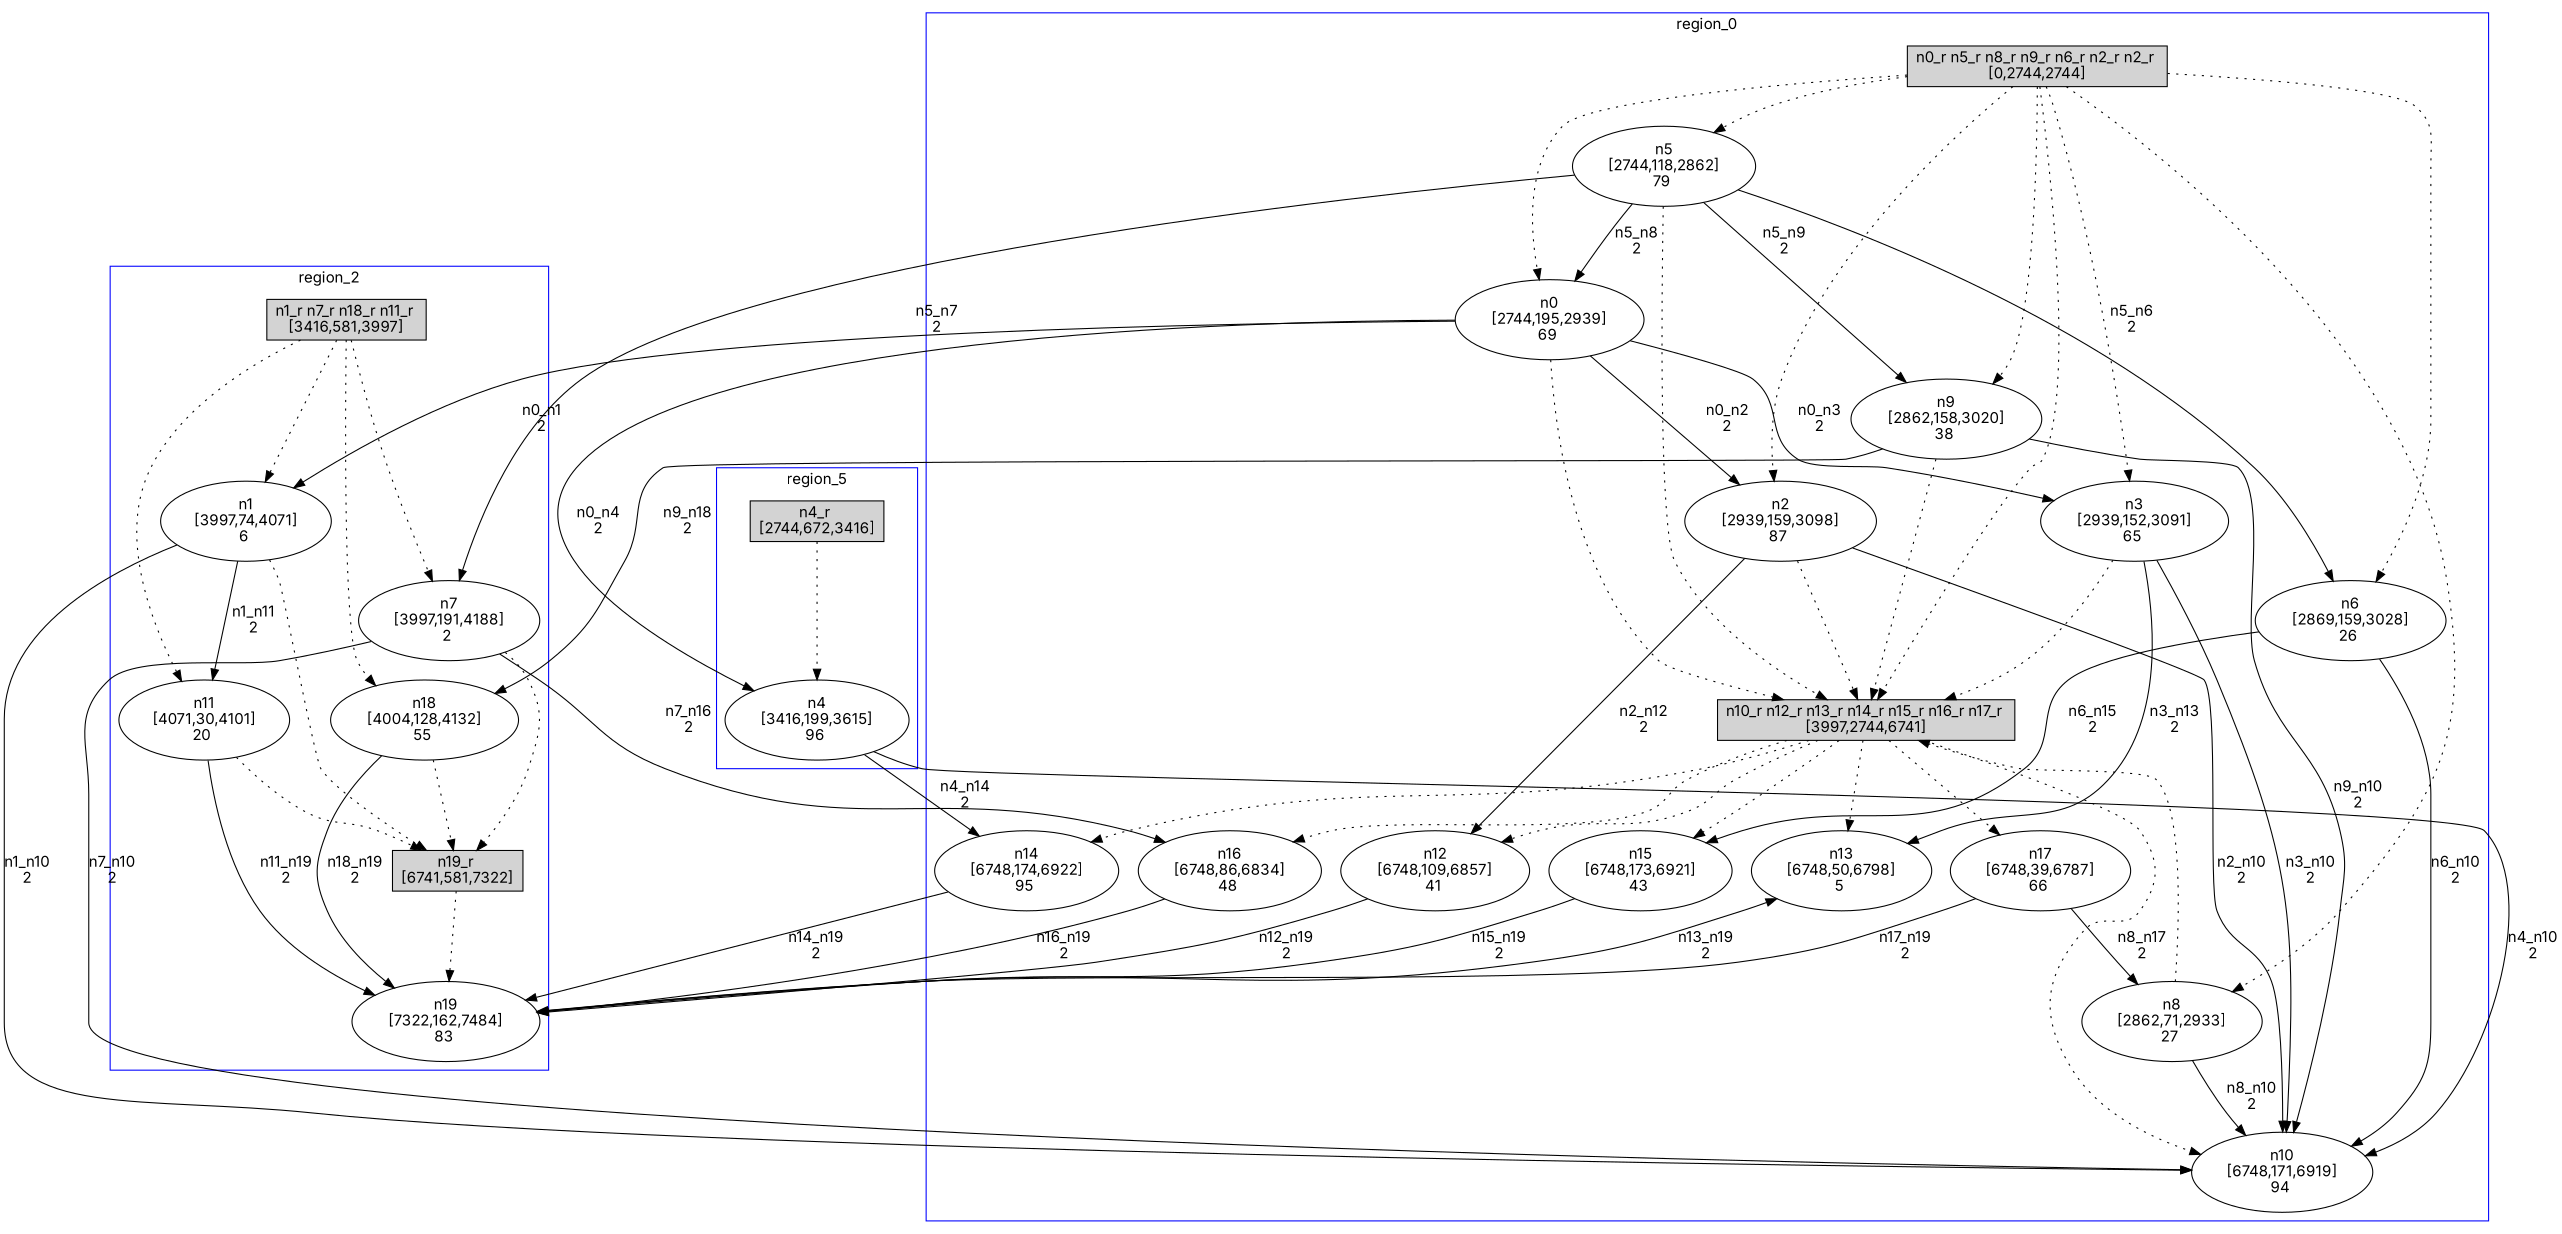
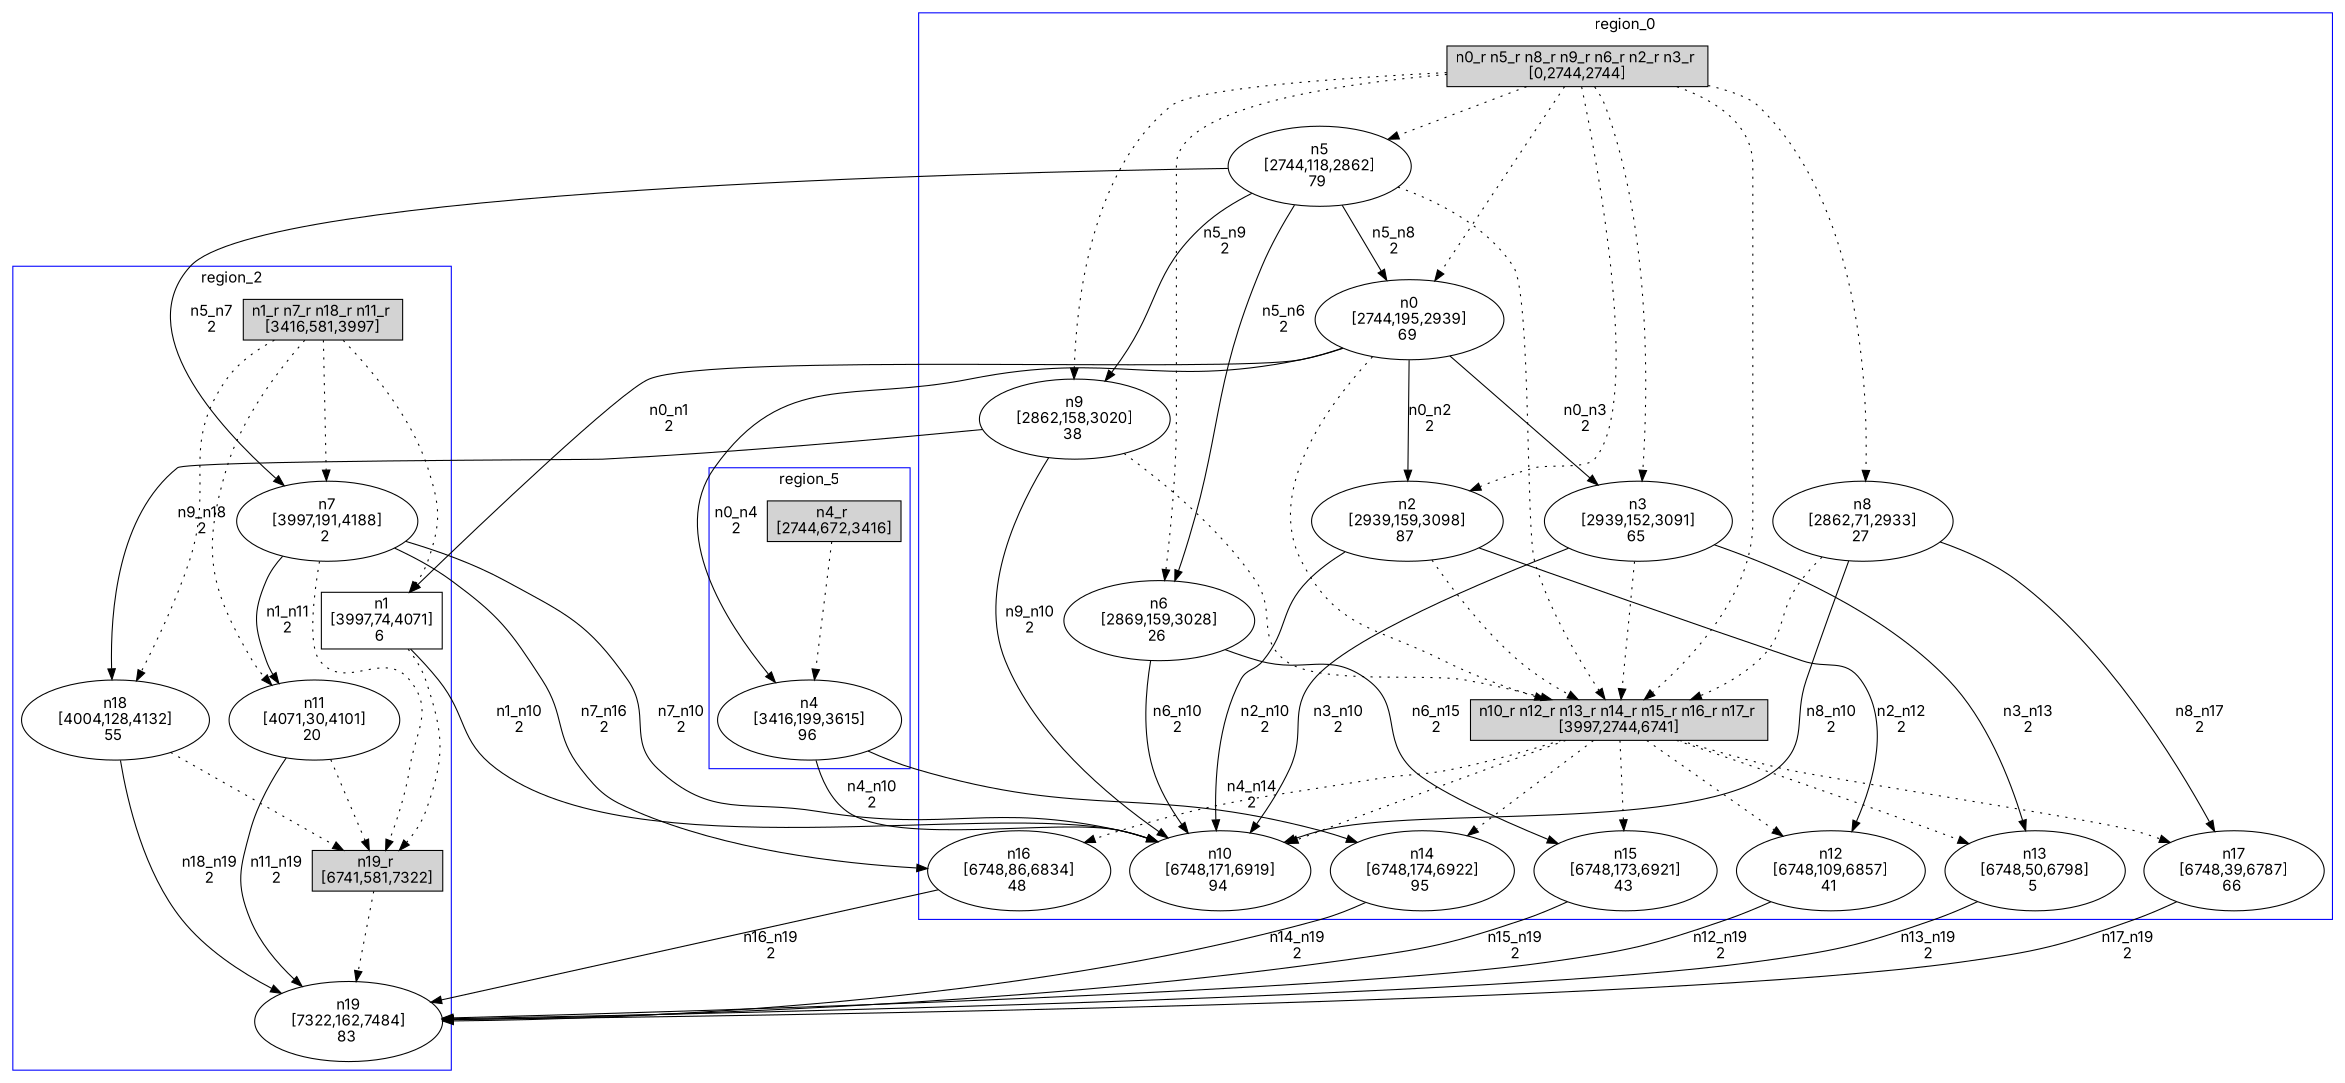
  digraph {
    fontname=Inter
    node [fontname=Inter]
    edge [fontname=Inter]
-   n1 [label="n0_r n5_r n8_r n9_r n6_r n2_r n2_r \n[0,2744,2744]" shape=box style=filled]
+   n1 [label="n0_r n5_r n8_r n9_r n6_r n2_r n3_r \n[0,2744,2744]" shape=box style=filled]
    n2 [label="n0\n[2744,195,2939]\n69 "]
    n3 [label="n5\n[2744,118,2862]\n79 "]
    n4 [label="n8\n[2862,71,2933]\n27 "]
    n5 [label="n9\n[2862,158,3020]\n38 "]
    n6 [label="n6\n[2869,159,3028]\n26 "]
    n7 [label="n2\n[2939,159,3098]\n87 "]
    n8 [label="n3\n[2939,152,3091]\n65 "]
    n9 [label="n10_r n12_r n13_r n14_r n15_r n16_r n17_r \n[3997,2744,6741]" shape=box style=filled]
    n10 [label="n10\n[6748,171,6919]\n94 "]
    n11 [label="n12\n[6748,109,6857]\n41 "]
    n12 [label="n13\n[6748,50,6798]\n5 "]
    n13 [label="n14\n[6748,174,6922]\n95 "]
    n14 [label="n15\n[6748,173,6921]\n43 "]
    n15 [label="n16\n[6748,86,6834]\n48 "]
    n16 [label="n17\n[6748,39,6787]\n66 "]
    n17 [label="n4_r \n[2744,672,3416]" shape=box style=filled]
    n18 [label="n4\n[3416,199,3615]\n96 "]
    n19 [label="n1_r n7_r n18_r n11_r \n[3416,581,3997]" shape=box style=filled]
-   n20 [label="n1\n[3997,74,4071]\n6 "]
+   n20 [label="n1\n[3997,74,4071]\n6 " shape=box]
    n21 [label="n7\n[3997,191,4188]\n2 "]
    n22 [label="n18\n[4004,128,4132]\n55 "]
    n23 [label="n11\n[4071,30,4101]\n20 "]
    n24 [label="n19_r \n[6741,581,7322]" shape=box style=filled]
    n25 [label="n19\n[7322,162,7484]\n83 "]
    subgraph cluster_1 {
      color=blue
      label=region_0
      stytle=filled
      n1
      n2
      n3
      n4
      n5
      n6
      n7
      n8
      n9
      n10
      n11
      n12
      n13
      n14
      n15
      n16
    }
    subgraph cluster_2 {
      color=blue
      label=region_5
      stytle=filled
      n17
      n18
    }
    subgraph cluster_3 {
      color=blue
      label=region_2
      stytle=filled
      n19
      n20
      n21
      n22
      n23
      n24
      n25
    }
    n1 -> n2 [style=dotted]
    n1 -> n3 [style=dotted]
    n1 -> n4 [style=dotted]
    n1 -> n5 [style=dotted]
    n1 -> n6 [style=dotted]
    n1 -> n7 [style=dotted]
    n1 -> n8 [style=dotted]
    n1 -> n9 [style=dotted]
    n2 -> n7 [label="n0_n2\n2"]
    n2 -> n8 [label="n0_n3\n2"]
    n2 -> n9 [style=dotted]
    n2 -> n18 [label="n0_n4\n2"]
    n2 -> n20 [label="n0_n1\n2"]
    n3 -> n2 [label="n5_n8\n2"]
    n3 -> n5 [label="n5_n9\n2"]
    n3 -> n6 [label="n5_n6\n2"]
    n3 -> n9 [style=dotted]
    n3 -> n21 [label="n5_n7\n2"]
    n4 -> n9 [style=dotted]
    n4 -> n10 [label="n8_n10\n2"]
-   n16 -> n4 [label="n8_n17\n2"]
+   n4 -> n16 [label="n8_n17\n2"]
    n5 -> n9 [style=dotted]
    n5 -> n10 [label="n9_n10\n2"]
    n5 -> n22 [label="n9_n18\n2"]
    n6 -> n10 [label="n6_n10\n2"]
    n6 -> n14 [label="n6_n15\n2"]
    n7 -> n9 [style=dotted]
    n7 -> n10 [label="n2_n10\n2"]
    n7 -> n11 [label="n2_n12\n2"]
    n8 -> n9 [style=dotted]
    n8 -> n10 [label="n3_n10\n2"]
    n8 -> n12 [label="n3_n13\n2"]
    n9 -> n10 [style=dotted]
    n9 -> n11 [style=dotted]
    n9 -> n12 [style=dotted]
    n9 -> n13 [style=dotted]
    n9 -> n14 [style=dotted]
    n9 -> n15 [style=dotted]
    n9 -> n16 [style=dotted]
    n11 -> n25 [label="n12_n19\n2"]
-   n25 -> n12 [label="n13_n19\n2"]
+   n12 -> n25 [label="n13_n19\n2"]
    n13 -> n25 [label="n14_n19\n2"]
    n14 -> n25 [label="n15_n19\n2"]
    n15 -> n25 [label="n16_n19\n2"]
    n16 -> n25 [label="n17_n19\n2"]
    n17 -> n18 [style=dotted]
    n18 -> n10 [label="n4_n10\n2"]
    n18 -> n13 [label="n4_n14\n2"]
    n19 -> n20 [style=dotted]
    n19 -> n21 [style=dotted]
    n19 -> n22 [style=dotted]
    n19 -> n23 [style=dotted]
    n20 -> n10 [label="n1_n10\n2"]
-   n20 -> n23 [label="n1_n11\n2"]
+   n21 -> n23 [label="n1_n11\n2"]
    n20 -> n24 [style=dotted]
    n21 -> n10 [label="n7_n10\n2"]
    n21 -> n15 [label="n7_n16\n2"]
    n21 -> n24 [style=dotted]
    n22 -> n24 [style=dotted]
    n22 -> n25 [label="n18_n19\n2"]
    n23 -> n24 [style=dotted]
    n23 -> n25 [label="n11_n19\n2"]
    n24 -> n25 [style=dotted]
  }
